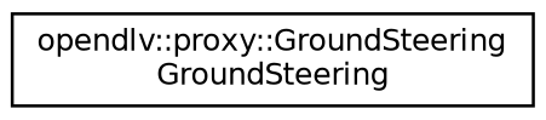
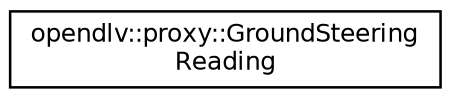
  digraph {
    rankdir=LR
    fontname="DejaVu Sans"
-   n1 [color=black fillcolor=white fontname="DejaVu Sans" fontsize=10 height=0.2 label="opendlv::proxy::GroundSteering\lGroundSteering" shape=record style=filled width=0.4]
+   n1 [color=black fillcolor=white fontname="DejaVu Sans" fontsize=10 height=0.2 label="opendlv::proxy::GroundSteering\lReading" shape=record style=filled width=0.4]
  }
